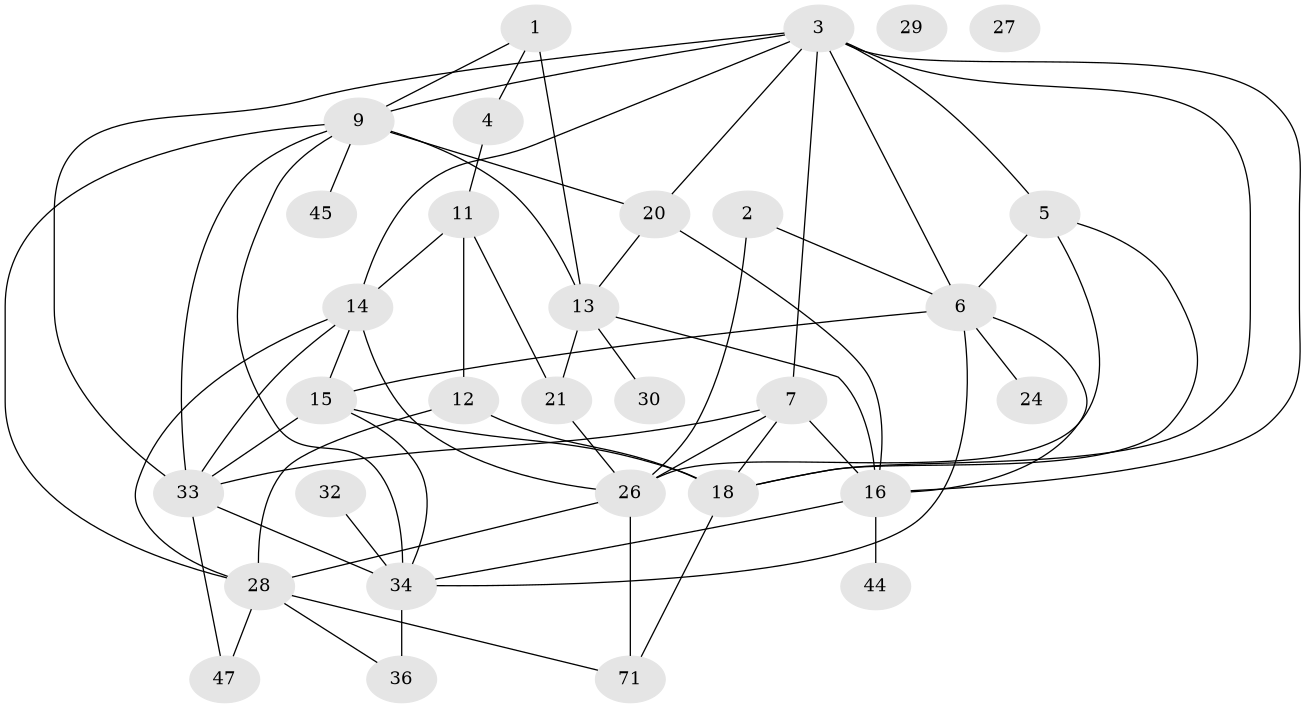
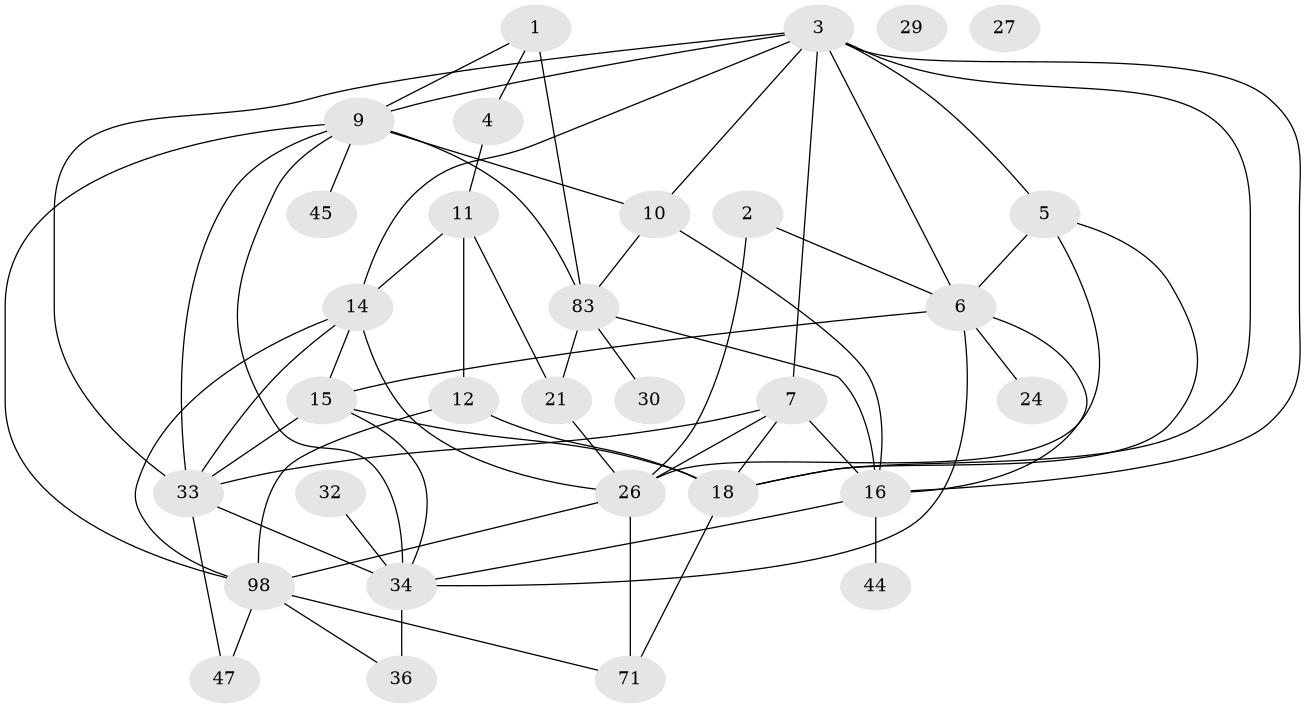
  graph {
    node [color=gray90 style=filled]
    1 [super="+50"]
    4 [super="+49"]
    9 [super="+17"]
-   13 [super="+48"]
+   13 [super="+48" label=83]
    11
-   10 [label=20]
+   10
    33 [super="+37"]
    34 [super="+46"]
-   28 [super="+42"]
+   28 [super="+42" label=98]
    45
    16 [super="+40"]
    21
    n13 [label=30]
    6 [super="+23"]
    15 [super="+30"]
    24 [super="+25"]
    2
    26 [super="+43"]
    n19 [label=71 super="+39"]
    3 [super="+35"]
    5 [super="+8"]
    7 [super="+41"]
    14 [super="+22"]
    18 [super="+29"]
    44
    47
    12
    36 [super="+38"]
    n29 [label=29]
    27
    32
    1 -- 4
    1 -- 9
    1 -- 13 [weight=2]
    4 -- 11
    9 -- 13
    9 -- 10
    9 -- 33
    9 -- 34
    9 -- 28
    9 -- 45
    13 -- 16
    13 -- 21
    13 -- n13
    11 -- 21
    11 -- 14
    11 -- 12
    10 -- 13
    10 -- 16
    33 -- 34
    33 -- 47
    34 -- 36 [weight=2]
    28 -- n19
    28 -- 47
    28 -- 36
    16 -- 34
    16 -- 44
    21 -- 26
    6 -- 34
    6 -- 16
    6 -- 15
    6 -- 24
    15 -- 33
    15 -- 34
    15 -- 18 [weight=2]
    2 -- 6
    2 -- 26
    26 -- 28
    26 -- n19
    3 -- 9
    3 -- 10
    3 -- 33
    3 -- 16
    3 -- 6
    3 -- 5
    3 -- 7
    3 -- 14
    3 -- 18
    5 -- 6
    5 -- 26
    5 -- 18
    7 -- 33 [weight=2]
    7 -- 16
    7 -- 26 [weight=2]
    7 -- 18
    14 -- 33
    14 -- 28
    14 -- 15
    14 -- 26
    18 -- n19
    12 -- 28
    12 -- 18
    32 -- 34
  }
